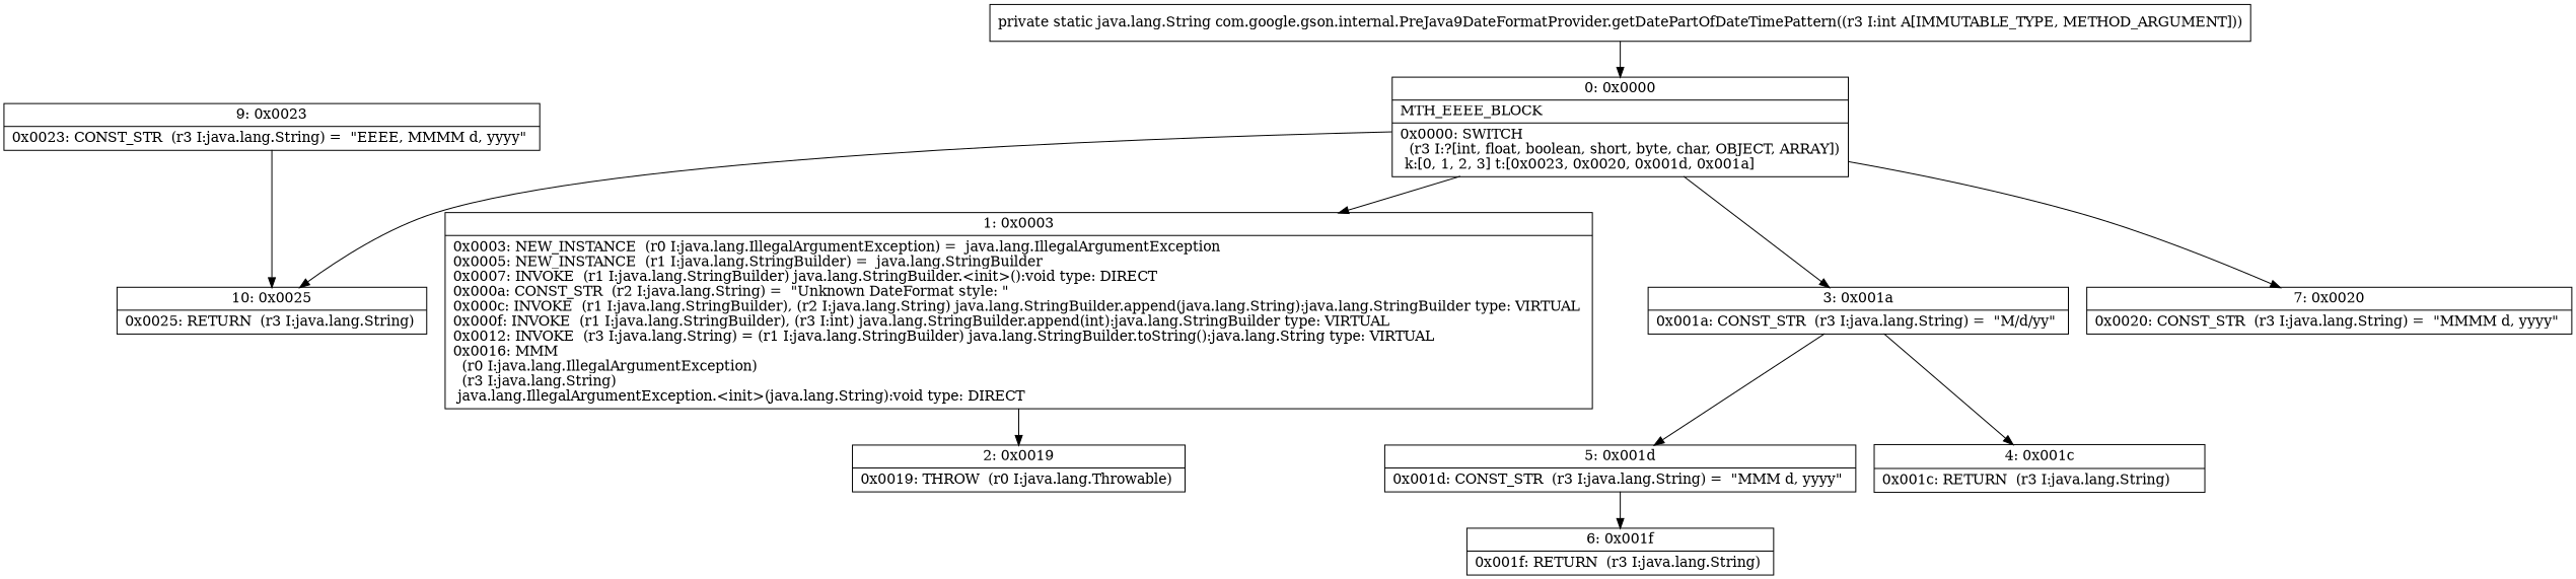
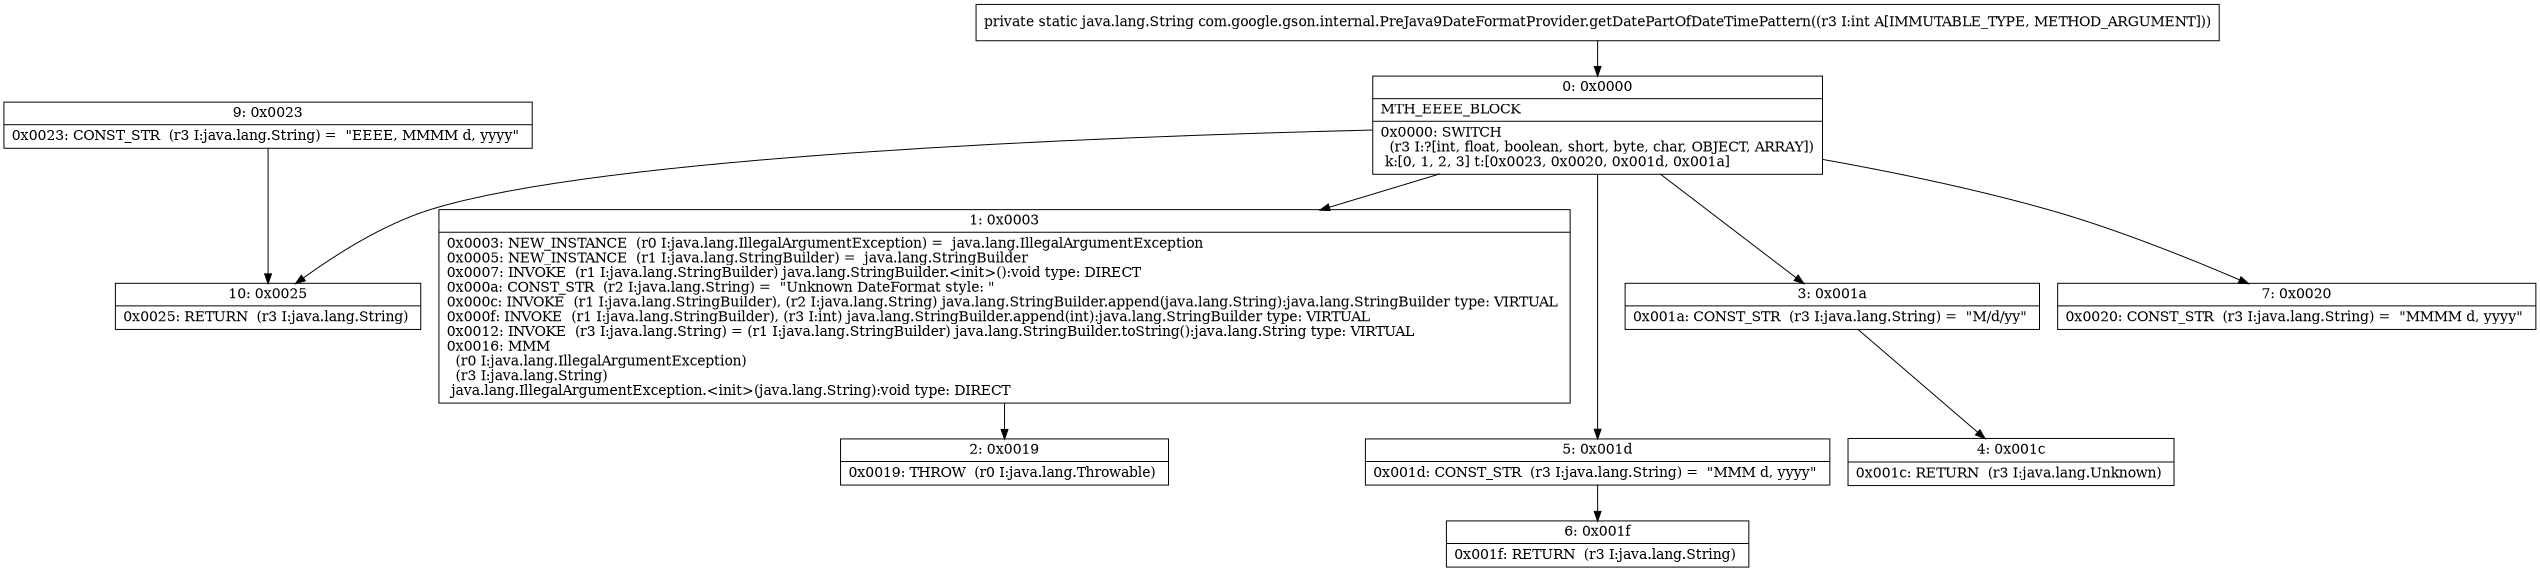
  digraph {
    node [shape=record]
    n1 [label="{0\:\ 0x0000|MTH_EEEE_BLOCK\l|0x0000: SWITCH  \l  (r3 I:?[int, float, boolean, short, byte, char, OBJECT, ARRAY])\l k:[0, 1, 2, 3] t:[0x0023, 0x0020, 0x001d, 0x001a] \l}"]
    n2 [label="{1\:\ 0x0003|0x0003: NEW_INSTANCE  (r0 I:java.lang.IllegalArgumentException) =  java.lang.IllegalArgumentException \l0x0005: NEW_INSTANCE  (r1 I:java.lang.StringBuilder) =  java.lang.StringBuilder \l0x0007: INVOKE  (r1 I:java.lang.StringBuilder) java.lang.StringBuilder.\<init\>():void type: DIRECT \l0x000a: CONST_STR  (r2 I:java.lang.String) =  \"Unknown DateFormat style: \" \l0x000c: INVOKE  (r1 I:java.lang.StringBuilder), (r2 I:java.lang.String) java.lang.StringBuilder.append(java.lang.String):java.lang.StringBuilder type: VIRTUAL \l0x000f: INVOKE  (r1 I:java.lang.StringBuilder), (r3 I:int) java.lang.StringBuilder.append(int):java.lang.StringBuilder type: VIRTUAL \l0x0012: INVOKE  (r3 I:java.lang.String) = (r1 I:java.lang.StringBuilder) java.lang.StringBuilder.toString():java.lang.String type: VIRTUAL \l0x0016: MMM  \l  (r0 I:java.lang.IllegalArgumentException)\l  (r3 I:java.lang.String)\l java.lang.IllegalArgumentException.\<init\>(java.lang.String):void type: DIRECT \l}"]
    n3 [label="{3\:\ 0x001a|0x001a: CONST_STR  (r3 I:java.lang.String) =  \"M\/d\/yy\" \l}"]
    n4 [label="{5\:\ 0x001d|0x001d: CONST_STR  (r3 I:java.lang.String) =  \"MMM d, yyyy\" \l}"]
    n5 [label="{7\:\ 0x0020|0x0020: CONST_STR  (r3 I:java.lang.String) =  \"MMMM d, yyyy\" \l}"]
    n6 [label="{10\:\ 0x0025|0x0025: RETURN  (r3 I:java.lang.String) \l}"]
    n7 [label="{2\:\ 0x0019|0x0019: THROW  (r0 I:java.lang.Throwable) \l}"]
-   n8 [label="{4\:\ 0x001c|0x001c: RETURN  (r3 I:java.lang.String) \l}"]
+   n8 [label="{4\:\ 0x001c|0x001c: RETURN  (r3 I:java.lang.Unknown) \l}"]
    n9 [label="{6\:\ 0x001f|0x001f: RETURN  (r3 I:java.lang.String) \l}"]
    n10 [label="{9\:\ 0x0023|0x0023: CONST_STR  (r3 I:java.lang.String) =  \"EEEE, MMMM d, yyyy\" \l}"]
    n11 [label="{private static java.lang.String com.google.gson.internal.PreJava9DateFormatProvider.getDatePartOfDateTimePattern((r3 I:int A[IMMUTABLE_TYPE, METHOD_ARGUMENT])) }"]
    n1 -> n2
    n1 -> n3
-   n3 -> n4
+   n1 -> n4
    n1 -> n5
    n1 -> n6
    n2 -> n7
    n3 -> n8
    n4 -> n9
    n10 -> n6
    n11 -> n1
  }
